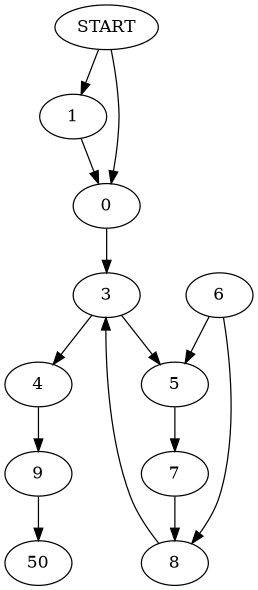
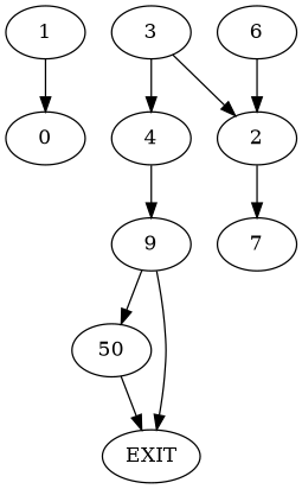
  digraph {
-   n1 [label=START]
    1
    n3 [label=0]
    3
    4
-   5
+   5 [label=2]
    9
    7
    n9 [label=50]
+   n10 [label=EXIT]
    6
-   8
-   n1 -> 1
-   n1 -> n3
    1 -> n3
-   n3 -> 3
    3 -> 4
    3 -> 5
    4 -> 9
    5 -> 7
    9 -> n9
-   7 -> 8
+   9 -> n10
+   n9 -> n10
    6 -> 5
-   6 -> 8
-   8 -> 3
  }
